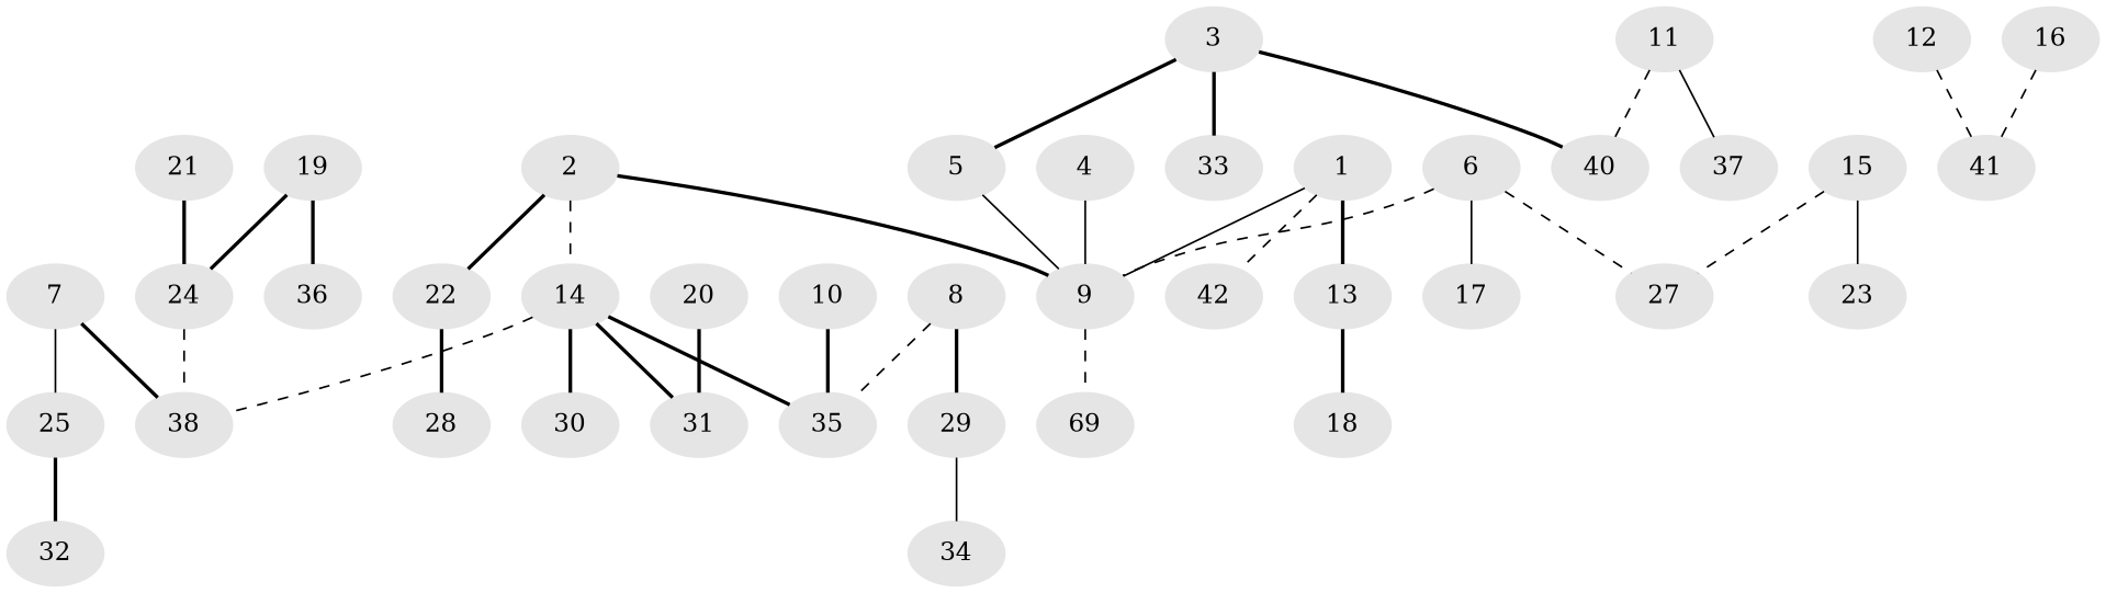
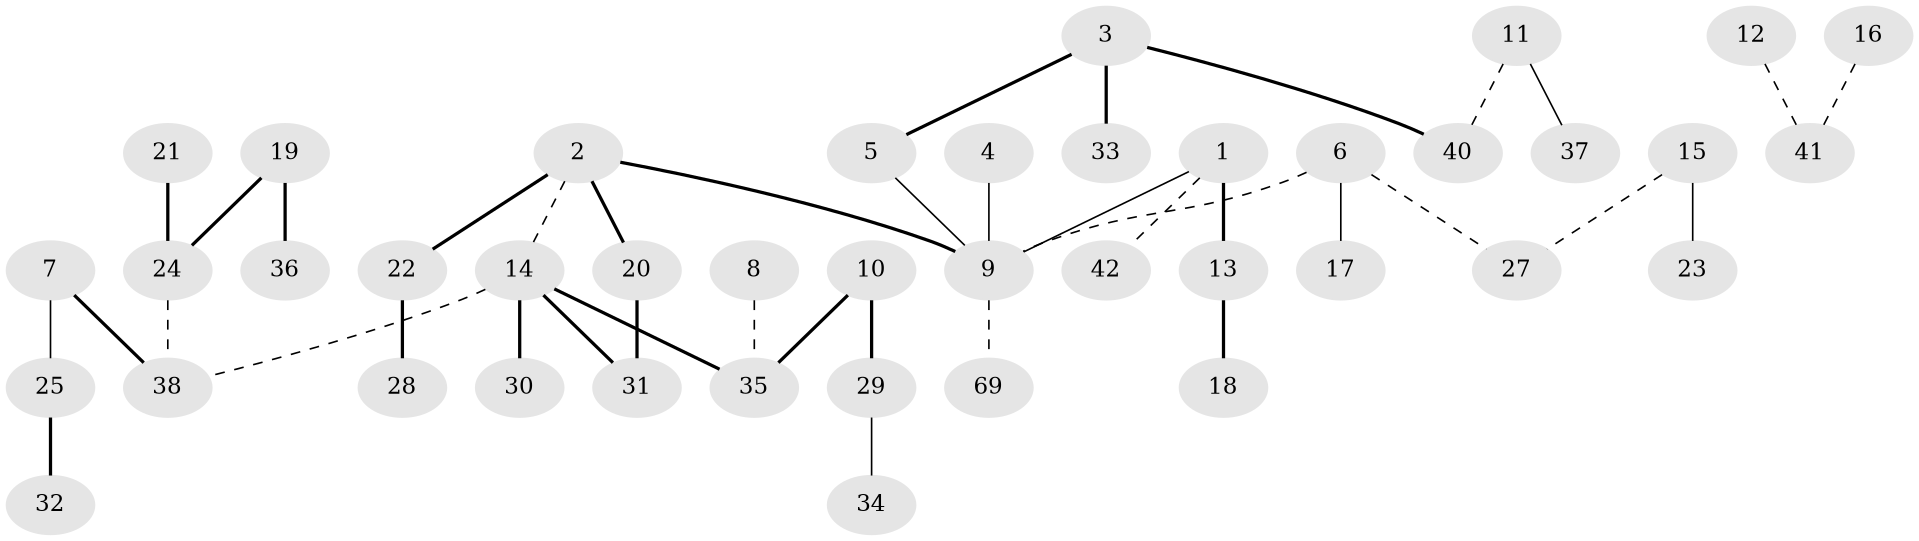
  graph {
    node [color=gray90 style=filled]
    edge [style=bold weight=1.0]
    1
    9
    13
    42
    n5 [label=69]
    18
    2
    14
    20
    22
    38
    35
    30
    31
    28
    3
    5
    33
    40
    4
    6
    17
    27
    7
    25
    32
    8
    10
    29
    34
    11
    37
    12
    41
    15
    23
    16
    19
    24
    36
    21
    1 -- 9 [style=solid]
    1 -- 13
    1 -- 42 [style=dashed]
    9 -- n5 [style=dashed]
    13 -- 18
    2 -- 9
    2 -- 14 [style=dashed]
+   2 -- 20
    2 -- 22
    14 -- 38 [style=dashed]
    14 -- 35
    14 -- 30
    14 -- 31
    20 -- 31
    22 -- 28
    3 -- 5
    3 -- 33
    3 -- 40
    5 -- 9 [style=solid]
    4 -- 9 [style=solid]
    6 -- 9 [style=dashed]
    6 -- 17 [style=solid]
    6 -- 27 [style=dashed]
    7 -- 38
    7 -- 25 [style=solid]
    25 -- 32
    8 -- 35 [style=dashed]
    10 -- 35
-   8 -- 29
+   10 -- 29
    29 -- 34 [style=solid]
    11 -- 40 [style=dashed]
    11 -- 37 [style=solid]
    12 -- 41 [style=dashed]
    15 -- 27 [style=dashed]
    15 -- 23 [style=solid]
    16 -- 41 [style=dashed]
    19 -- 24
    19 -- 36
    24 -- 38 [style=dashed]
    21 -- 24
  }
